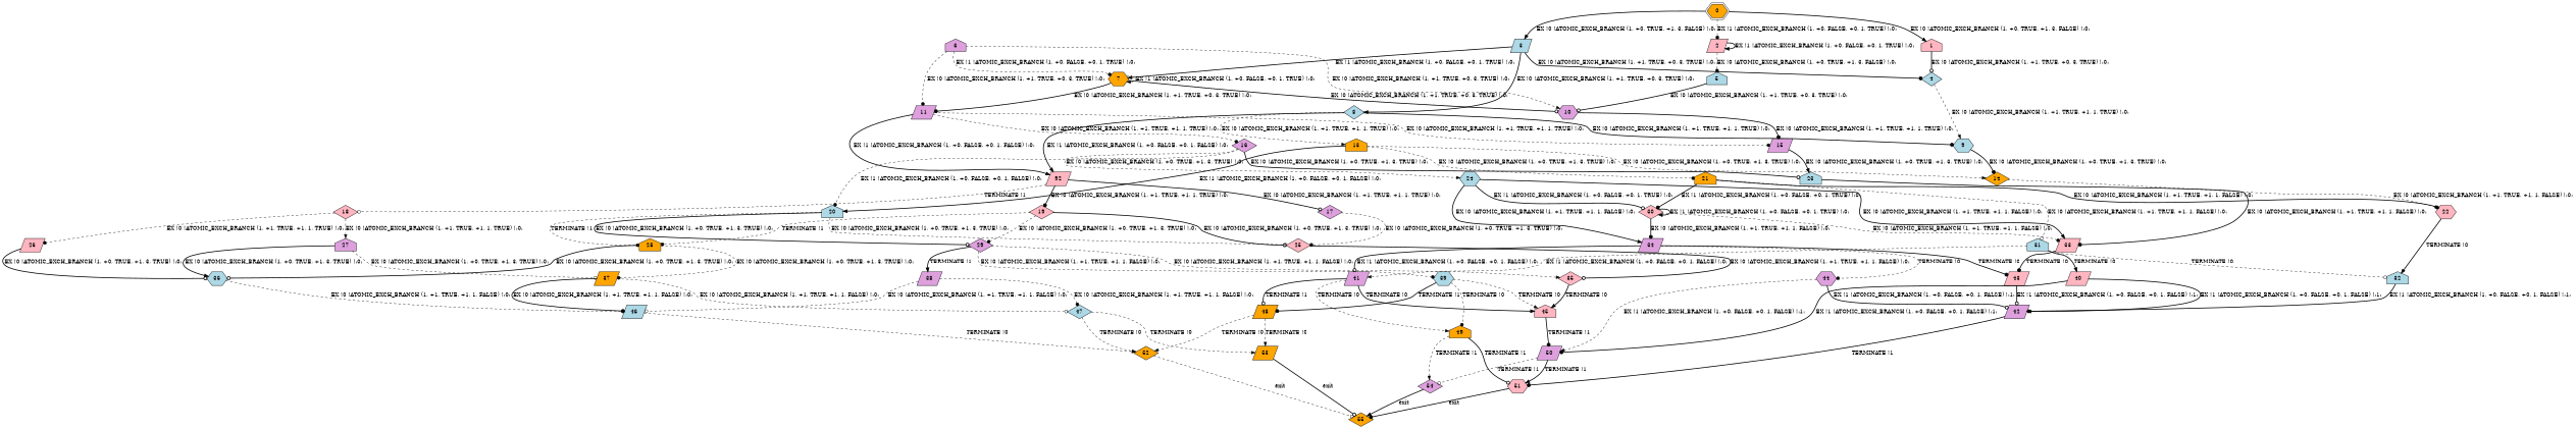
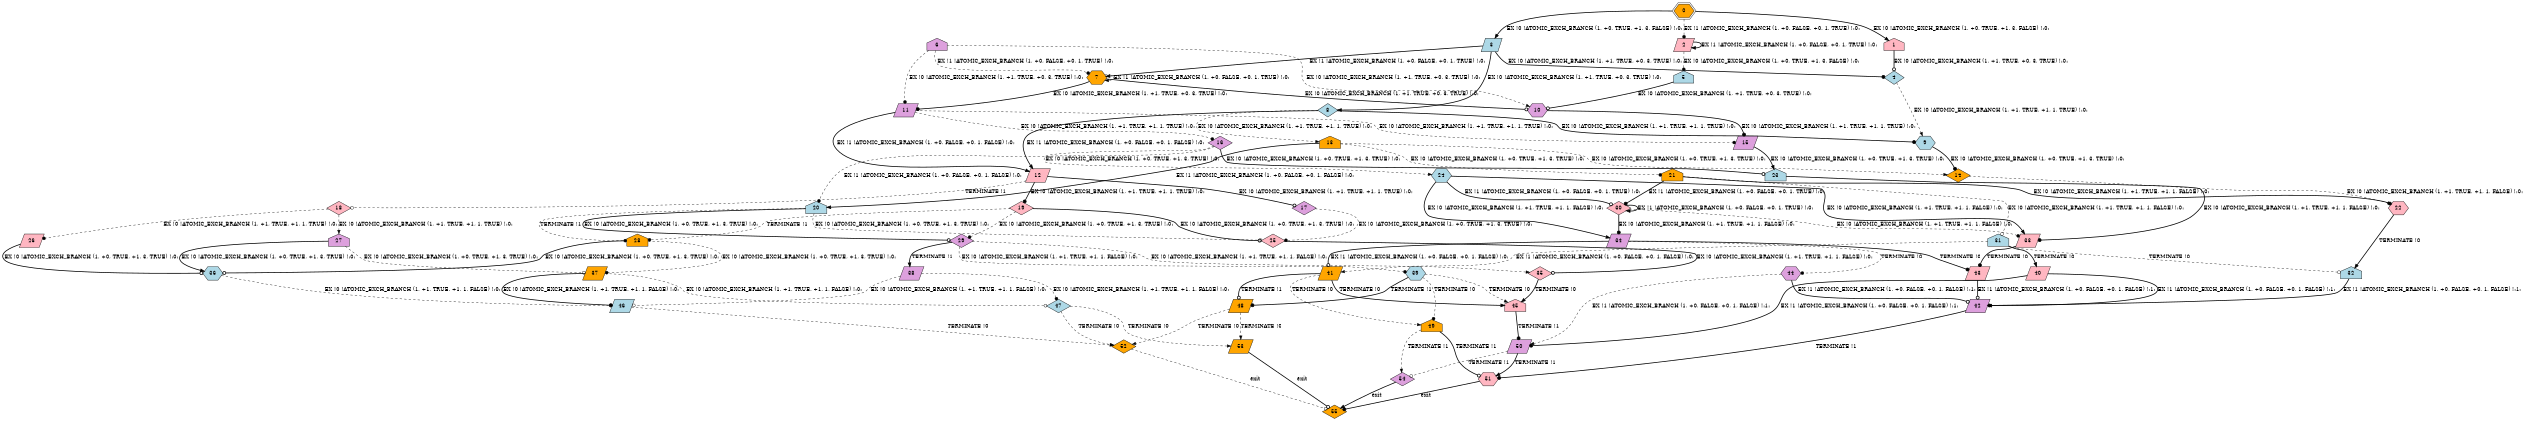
  digraph {
    node [fillcolor=lightpink shape=parallelogram style=filled]
    edge [arrowhead=normal style=bold]
    0 [fillcolor=orange peripheries=2 shape=hexagon]
    1 [shape=house]
    2
    3 [fillcolor=lightblue]
    4 [fillcolor=lightblue shape=diamond]
    5 [fillcolor=lightblue shape=house]
    7 [fillcolor=orange shape=hexagon]
    8 [fillcolor=lightblue shape=diamond]
    9 [fillcolor=lightblue shape=hexagon]
    10 [fillcolor=plum shape=hexagon]
    6 [fillcolor=plum shape=house]
    11 [fillcolor=plum]
-   12 [label=92]
+   12
    13 [fillcolor=orange shape=house]
    14 [fillcolor=orange shape=diamond]
    15 [fillcolor=plum]
    16 [fillcolor=plum shape=diamond]
    17 [fillcolor=plum shape=diamond]
    18 [shape=diamond]
    19 [shape=diamond]
    20 [fillcolor=lightblue shape=house]
    21 [fillcolor=orange shape=house]
    22 [shape=hexagon]
    23 [fillcolor=lightblue shape=house]
    24 [fillcolor=lightblue shape=hexagon]
    25 [shape=diamond]
    26
    27 [fillcolor=plum shape=house]
    28 [fillcolor=orange shape=house]
    29 [fillcolor=plum shape=diamond]
    30 [shape=diamond]
    31 [fillcolor=lightblue shape=house]
    32 [fillcolor=lightblue shape=house]
    33
    34 [fillcolor=plum]
    35 [shape=diamond]
    36 [fillcolor=lightblue shape=hexagon]
    37 [fillcolor=orange]
    38 [fillcolor=plum]
    39 [fillcolor=lightblue shape=hexagon]
    40
-   41 [fillcolor=plum]
+   41 [fillcolor=orange]
    42 [fillcolor=plum]
    43
    44 [fillcolor=plum shape=hexagon]
    45 [shape=house]
    46 [fillcolor=lightblue]
    47 [fillcolor=lightblue shape=diamond]
    48 [fillcolor=orange]
    49 [fillcolor=orange shape=house]
    50 [fillcolor=plum]
    51 [shape=hexagon]
    52 [fillcolor=orange shape=diamond]
    53 [fillcolor=orange]
    54 [fillcolor=plum shape=diamond]
    55 [fillcolor=orange shape=diamond]
    0 -> 1 [label="EX !0 !ATOMIC_EXCH_BRANCH (1, +0, TRUE, +1, 3, FALSE) !:0:"]
    0 -> 2 [arrowhead=dot label="EX !1 !ATOMIC_EXCH_BRANCH (1, +0, FALSE, +0, 1, TRUE) !:0:" style=dashed]
    0 -> 3 [label="EX !0 !ATOMIC_EXCH_BRANCH (1, +0, TRUE, +1, 3, FALSE) !:0:"]
    1 -> 4 [arrowhead=odot label="EX !0 !ATOMIC_EXCH_BRANCH (1, +1, TRUE, +0, 3, TRUE) !:0:"]
    2 -> 2 [label="EX !1 !ATOMIC_EXCH_BRANCH (1, +0, FALSE, +0, 1, TRUE) !:0:"]
    2 -> 5 [arrowhead=dot label="EX !0 !ATOMIC_EXCH_BRANCH (1, +0, TRUE, +1, 3, FALSE) !:0:" style=dashed]
    3 -> 4 [arrowhead=dot label="EX !0 !ATOMIC_EXCH_BRANCH (1, +1, TRUE, +0, 3, TRUE) !:0:"]
    3 -> 7 [label="EX !1 !ATOMIC_EXCH_BRANCH (1, +0, FALSE, +0, 1, TRUE) !:0:"]
    3 -> 8 [label="EX !0 !ATOMIC_EXCH_BRANCH (1, +1, TRUE, +0, 3, TRUE) !:0:"]
    4 -> 9 [label="EX !0 !ATOMIC_EXCH_BRANCH (1, +1, TRUE, +1, 1, TRUE) !:0:" style=dashed]
    5 -> 10 [arrowhead=odot label="EX !0 !ATOMIC_EXCH_BRANCH (1, +1, TRUE, +0, 3, TRUE) !:0:"]
    7 -> 7 [label="EX !1 !ATOMIC_EXCH_BRANCH (1, +0, FALSE, +0, 1, TRUE) !:0:" style=dashed]
    7 -> 10 [arrowhead=odot label="EX !0 !ATOMIC_EXCH_BRANCH (1, +1, TRUE, +0, 3, TRUE) !:0:"]
    7 -> 11 [arrowhead=dot label="EX !0 !ATOMIC_EXCH_BRANCH (1, +1, TRUE, +0, 3, TRUE) !:0:"]
    8 -> 9 [arrowhead=dot label="EX !0 !ATOMIC_EXCH_BRANCH (1, +1, TRUE, +1, 1, TRUE) !:0:"]
    8 -> 12 [label="EX !1 !ATOMIC_EXCH_BRANCH (1, +0, FALSE, +0, 1, FALSE) !:0:"]
    8 -> 13 [label="EX !0 !ATOMIC_EXCH_BRANCH (1, +1, TRUE, +1, 1, TRUE) !:0:" style=dashed]
    9 -> 14 [arrowhead=dot label="EX !0 !ATOMIC_EXCH_BRANCH (1, +0, TRUE, +1, 3, TRUE) !:0:"]
    10 -> 15 [arrowhead=dot label="EX !0 !ATOMIC_EXCH_BRANCH (1, +1, TRUE, +1, 1, TRUE) !:0:"]
    6 -> 7 [arrowhead=dot label="EX !1 !ATOMIC_EXCH_BRANCH (1, +0, FALSE, +0, 1, TRUE) !:0:" style=dashed]
    6 -> 10 [label="EX !0 !ATOMIC_EXCH_BRANCH (1, +1, TRUE, +0, 3, TRUE) !:0:" style=dashed]
    6 -> 11 [arrowhead=dot label="EX !0 !ATOMIC_EXCH_BRANCH (1, +1, TRUE, +0, 3, TRUE) !:0:" style=dashed]
    11 -> 12 [label="EX !1 !ATOMIC_EXCH_BRANCH (1, +0, FALSE, +0, 1, FALSE) !:0:"]
    11 -> 15 [arrowhead=dot label="EX !0 !ATOMIC_EXCH_BRANCH (1, +1, TRUE, +1, 1, TRUE) !:0:" style=dashed]
    11 -> 16 [arrowhead=dot label="EX !0 !ATOMIC_EXCH_BRANCH (1, +1, TRUE, +1, 1, TRUE) !:0:" style=dashed]
    12 -> 17 [arrowhead=odot label="EX !0 !ATOMIC_EXCH_BRANCH (1, +1, TRUE, +1, 1, TRUE) !:0:"]
    12 -> 18 [arrowhead=odot label="TERMINATE !1" style=dashed]
    12 -> 19 [arrowhead=dot label="EX !0 !ATOMIC_EXCH_BRANCH (1, +1, TRUE, +1, 1, TRUE) !:0:"]
    13 -> 14 [label="EX !0 !ATOMIC_EXCH_BRANCH (1, +0, TRUE, +1, 3, TRUE) !:0:" style=dashed]
    13 -> 20 [label="EX !1 !ATOMIC_EXCH_BRANCH (1, +0, FALSE, +0, 1, FALSE) !:0:"]
    13 -> 21 [arrowhead=dot label="EX !0 !ATOMIC_EXCH_BRANCH (1, +0, TRUE, +1, 3, TRUE) !:0:" style=dashed]
    14 -> 22 [label="EX !0 !ATOMIC_EXCH_BRANCH (1, +1, TRUE, +1, 1, FALSE) !:0:" style=dashed]
    15 -> 23 [label="EX !0 !ATOMIC_EXCH_BRANCH (1, +0, TRUE, +1, 3, TRUE) !:0:"]
    16 -> 20 [arrowhead=dot label="EX !1 !ATOMIC_EXCH_BRANCH (1, +0, FALSE, +0, 1, FALSE) !:0:" style=dashed]
    16 -> 23 [arrowhead=odot label="EX !0 !ATOMIC_EXCH_BRANCH (1, +0, TRUE, +1, 3, TRUE) !:0:"]
    16 -> 24 [label="EX !0 !ATOMIC_EXCH_BRANCH (1, +0, TRUE, +1, 3, TRUE) !:0:" style=dashed]
    17 -> 25 [arrowhead=dot label="EX !0 !ATOMIC_EXCH_BRANCH (1, +0, TRUE, +1, 3, TRUE) !:0:" style=dashed]
    18 -> 26 [arrowhead=dot label="EX !0 !ATOMIC_EXCH_BRANCH (1, +1, TRUE, +1, 1, TRUE) !:0:" style=dashed]
    18 -> 27 [label="EX !0 !ATOMIC_EXCH_BRANCH (1, +1, TRUE, +1, 1, TRUE) !:0:" style=dashed]
    19 -> 25 [arrowhead=odot label="EX !0 !ATOMIC_EXCH_BRANCH (1, +0, TRUE, +1, 3, TRUE) !:0:"]
    19 -> 28 [arrowhead=dot label="TERMINATE !1" style=dashed]
    19 -> 29 [arrowhead=dot label="EX !0 !ATOMIC_EXCH_BRANCH (1, +0, TRUE, +1, 3, TRUE) !:0:" style=dashed]
    20 -> 25 [arrowhead=odot label="EX !0 !ATOMIC_EXCH_BRANCH (1, +0, TRUE, +1, 3, TRUE) !:0:" style=dashed]
    20 -> 28 [arrowhead=dot label="TERMINATE !1" style=dashed]
    20 -> 29 [arrowhead=odot label="EX !0 !ATOMIC_EXCH_BRANCH (1, +0, TRUE, +1, 3, TRUE) !:0:"]
    21 -> 22 [arrowhead=dot label="EX !0 !ATOMIC_EXCH_BRANCH (1, +1, TRUE, +1, 1, FALSE) !:0:"]
    21 -> 30 [arrowhead=dot label="EX !1 !ATOMIC_EXCH_BRANCH (1, +0, FALSE, +0, 1, TRUE) !:0:"]
    21 -> 31 [arrowhead=odot label="EX !0 !ATOMIC_EXCH_BRANCH (1, +1, TRUE, +1, 1, FALSE) !:0:" style=dashed]
    22 -> 32 [label="TERMINATE !0"]
    23 -> 33 [arrowhead=dot label="EX !0 !ATOMIC_EXCH_BRANCH (1, +1, TRUE, +1, 1, FALSE) !:0:"]
    24 -> 30 [arrowhead=odot label="EX !1 !ATOMIC_EXCH_BRANCH (1, +0, FALSE, +0, 1, TRUE) !:0:"]
    24 -> 33 [label="EX !0 !ATOMIC_EXCH_BRANCH (1, +1, TRUE, +1, 1, FALSE) !:0:"]
    24 -> 34 [label="EX !0 !ATOMIC_EXCH_BRANCH (1, +1, TRUE, +1, 1, FALSE) !:0:"]
    25 -> 35 [arrowhead=odot label="EX !0 !ATOMIC_EXCH_BRANCH (1, +1, TRUE, +1, 1, FALSE) !:0:"]
    26 -> 36 [arrowhead=odot label="EX !0 !ATOMIC_EXCH_BRANCH (1, +0, TRUE, +1, 3, TRUE) !:0:"]
    27 -> 36 [label="EX !0 !ATOMIC_EXCH_BRANCH (1, +0, TRUE, +1, 3, TRUE) !:0:"]
    27 -> 37 [arrowhead=odot label="EX !0 !ATOMIC_EXCH_BRANCH (1, +0, TRUE, +1, 3, TRUE) !:0:" style=dashed]
    28 -> 36 [arrowhead=odot label="EX !0 !ATOMIC_EXCH_BRANCH (1, +0, TRUE, +1, 3, TRUE) !:0:"]
    28 -> 37 [arrowhead=dot label="EX !0 !ATOMIC_EXCH_BRANCH (1, +0, TRUE, +1, 3, TRUE) !:0:" style=dashed]
    29 -> 35 [label="EX !0 !ATOMIC_EXCH_BRANCH (1, +1, TRUE, +1, 1, FALSE) !:0:" style=dashed]
    29 -> 38 [label="TERMINATE !1"]
    29 -> 39 [arrowhead=dot label="EX !0 !ATOMIC_EXCH_BRANCH (1, +1, TRUE, +1, 1, FALSE) !:0:" style=dashed]
    30 -> 30 [label="EX !1 !ATOMIC_EXCH_BRANCH (1, +0, FALSE, +0, 1, TRUE) !:0:"]
    30 -> 33 [arrowhead=dot label="EX !0 !ATOMIC_EXCH_BRANCH (1, +1, TRUE, +1, 1, FALSE) !:0:" style=dashed]
    30 -> 34 [arrowhead=dot label="EX !0 !ATOMIC_EXCH_BRANCH (1, +1, TRUE, +1, 1, FALSE) !:0:"]
    31 -> 32 [arrowhead=odot label="TERMINATE !0" style=dashed]
    31 -> 40 [label="TERMINATE !0"]
    31 -> 41 [label="EX !1 !ATOMIC_EXCH_BRANCH (1, +0, FALSE, +0, 1, FALSE) !:0:" style=dashed]
    32 -> 42 [arrowhead=dot label="EX !1 !ATOMIC_EXCH_BRANCH (1, +0, FALSE, +0, 1, FALSE) !:1:"]
    33 -> 43 [arrowhead=dot label="TERMINATE !0"]
    34 -> 41 [arrowhead=odot label="EX !1 !ATOMIC_EXCH_BRANCH (1, +0, FALSE, +0, 1, FALSE) !:0:"]
    34 -> 43 [arrowhead=dot label="TERMINATE !0"]
    34 -> 44 [arrowhead=dot label="TERMINATE !0" style=dashed]
    35 -> 45 [label="TERMINATE !0"]
    36 -> 46 [arrowhead=odot label="EX !0 !ATOMIC_EXCH_BRANCH (1, +1, TRUE, +1, 1, FALSE) !:0:" style=dashed]
    37 -> 46 [arrowhead=dot label="EX !0 !ATOMIC_EXCH_BRANCH (1, +1, TRUE, +1, 1, FALSE) !:0:"]
    37 -> 47 [arrowhead=odot label="EX !0 !ATOMIC_EXCH_BRANCH (1, +1, TRUE, +1, 1, FALSE) !:0:" style=dashed]
    38 -> 46 [arrowhead=odot label="EX !0 !ATOMIC_EXCH_BRANCH (1, +1, TRUE, +1, 1, FALSE) !:0:" style=dashed]
    38 -> 47 [arrowhead=dot label="EX !0 !ATOMIC_EXCH_BRANCH (1, +1, TRUE, +1, 1, FALSE) !:0:" style=dashed]
    39 -> 45 [label="TERMINATE !0" style=dashed]
    39 -> 48 [arrowhead=dot label="TERMINATE !1"]
    39 -> 49 [arrowhead=dot label="TERMINATE !0" style=dashed]
    40 -> 42 [label="EX !1 !ATOMIC_EXCH_BRANCH (1, +0, FALSE, +0, 1, FALSE) !:1:"]
    40 -> 50 [arrowhead=dot label="EX !1 !ATOMIC_EXCH_BRANCH (1, +0, FALSE, +0, 1, FALSE) !:1:"]
    41 -> 45 [label="TERMINATE !0"]
    41 -> 48 [arrowhead=odot label="TERMINATE !1"]
    41 -> 49 [label="TERMINATE !0" style=dashed]
    42 -> 51 [arrowhead=dot label="TERMINATE !1"]
    43 -> 42 [arrowhead=odot label="EX !1 !ATOMIC_EXCH_BRANCH (1, +0, FALSE, +0, 1, FALSE) !:1:"]
    44 -> 42 [arrowhead=odot label="EX !1 !ATOMIC_EXCH_BRANCH (1, +0, FALSE, +0, 1, FALSE) !:1:"]
    44 -> 50 [label="EX !1 !ATOMIC_EXCH_BRANCH (1, +0, FALSE, +0, 1, FALSE) !:1:" style=dashed]
    45 -> 50 [arrowhead=dot label="TERMINATE !1"]
    46 -> 52 [label="TERMINATE !0" style=dashed]
    47 -> 52 [label="TERMINATE !0" style=dashed]
    47 -> 53 [label="TERMINATE !0" style=dashed]
    48 -> 52 [label="TERMINATE !0" style=dashed]
    48 -> 53 [label="TERMINATE !0" style=dashed]
    49 -> 51 [arrowhead=odot label="TERMINATE !1"]
    49 -> 54 [label="TERMINATE !1" style=dashed]
    50 -> 51 [label="TERMINATE !1"]
    50 -> 54 [arrowhead=odot label="TERMINATE !1" style=dashed]
    51 -> 55 [arrowhead=dot label=exit]
    52 -> 55 [arrowhead=odot label=exit style=dashed]
    53 -> 55 [arrowhead=odot label=exit]
    54 -> 55 [label=exit]
  }
